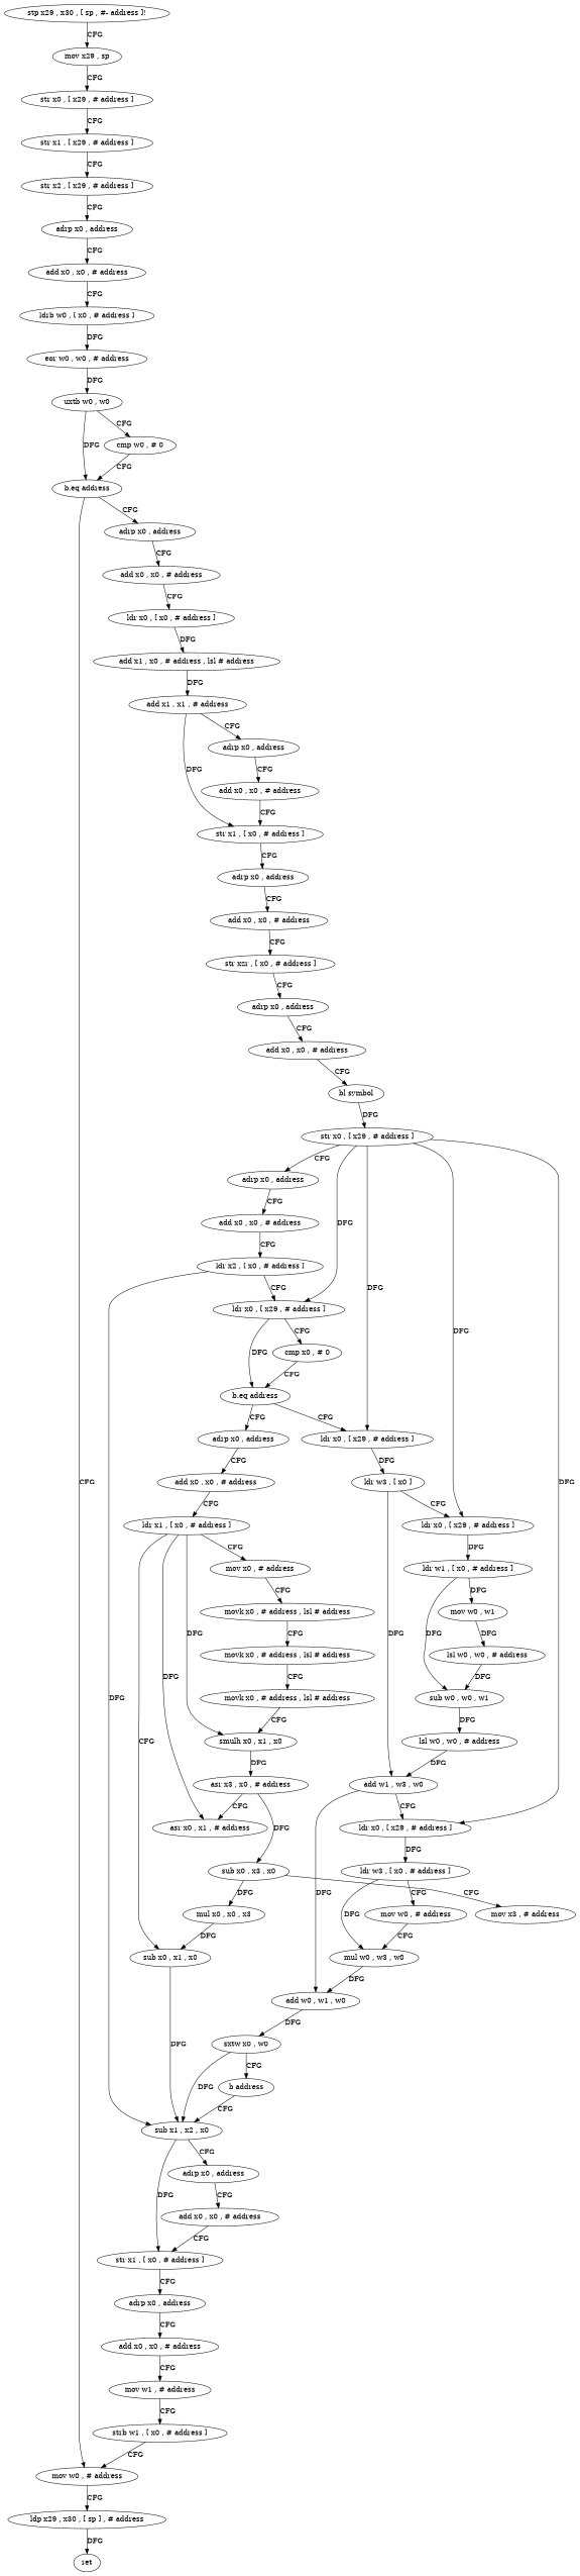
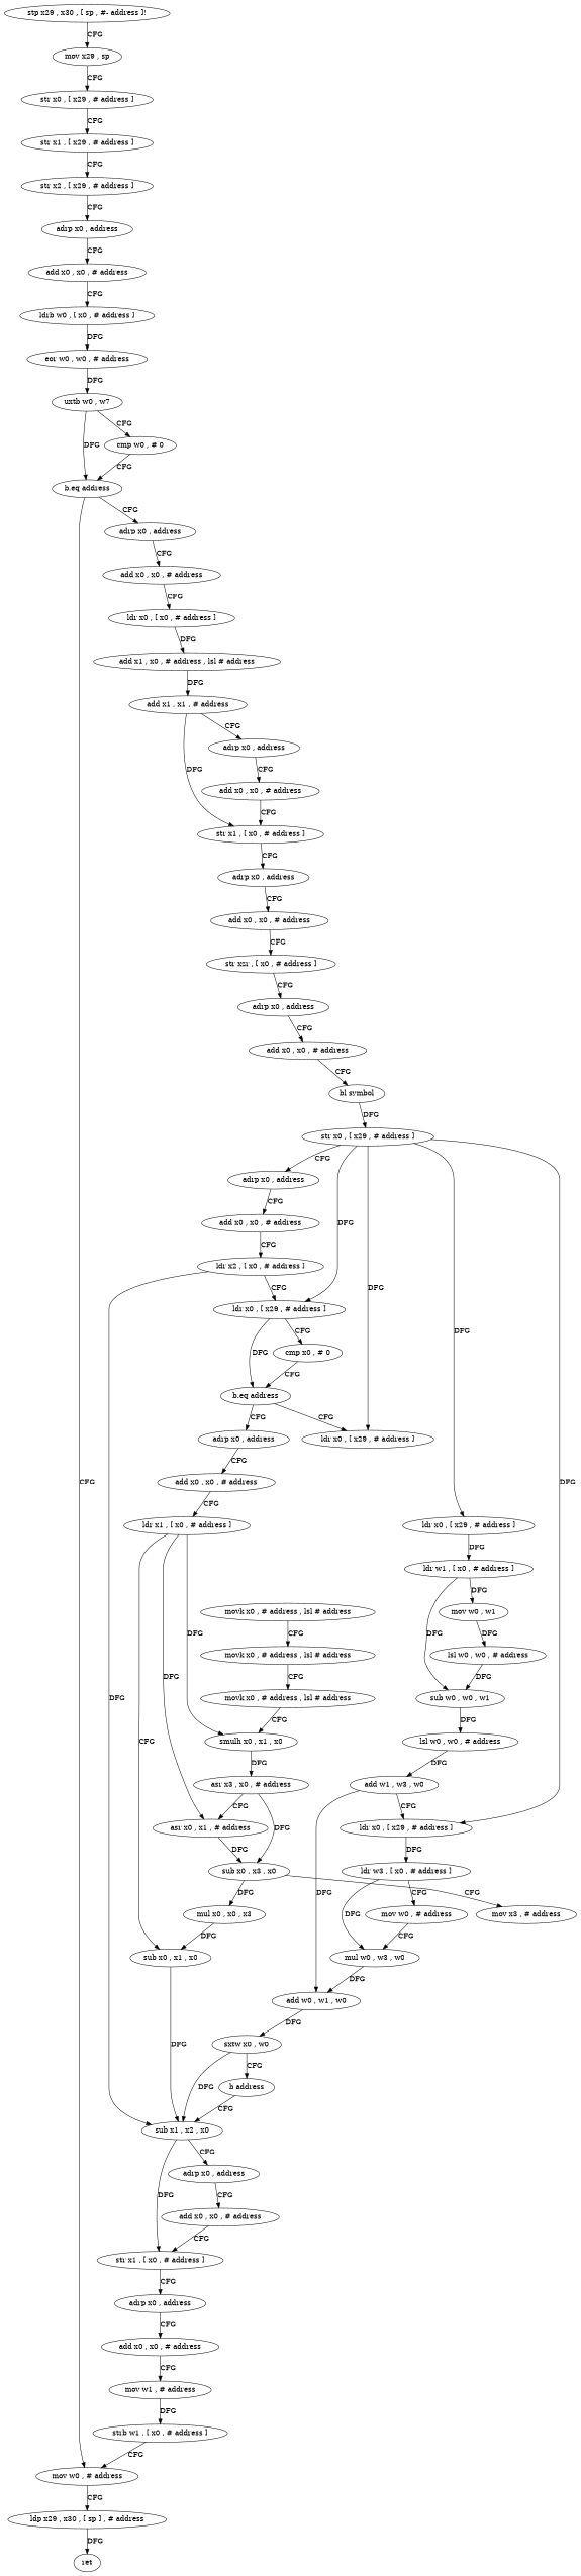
  digraph {
    n1 [label="stp x29 , x30 , [ sp , #- address ]!"]
    n2 [label="mov x29 , sp"]
    n3 [label="str x0 , [ x29 , # address ]"]
    n4 [label="str x1 , [ x29 , # address ]"]
    n5 [label="str x2 , [ x29 , # address ]"]
    n6 [label="adrp x0 , address"]
    n7 [label="add x0 , x0 , # address"]
    n8 [label="ldrb w0 , [ x0 , # address ]"]
    n9 [label="eor w0 , w0 , # address"]
-   n10 [label="uxtb w0 , w0"]
+   n10 [label="uxtb w0 , w7"]
    n11 [label="cmp w0 , # 0"]
    n12 [label="b.eq address"]
    n13 [label="mov w0 , # address"]
    n14 [label="adrp x0 , address"]
    n15 [label="ldp x29 , x30 , [ sp ] , # address"]
    n16 [label="add x0 , x0 , # address"]
    n17 [label=ret]
    n18 [label="ldr x0 , [ x0 , # address ]"]
    n19 [label="add x1 , x0 , # address , lsl # address"]
    n20 [label="add x1 , x1 , # address"]
    n21 [label="adrp x0 , address"]
    n22 [label="str x1 , [ x0 , # address ]"]
    n23 [label="add x0 , x0 , # address"]
    n24 [label="adrp x0 , address"]
    n25 [label="add x0 , x0 , # address"]
    n26 [label="str xzr , [ x0 , # address ]"]
    n27 [label="adrp x0 , address"]
    n28 [label="add x0 , x0 , # address"]
    n29 [label="bl symbol"]
    n30 [label="str x0 , [ x29 , # address ]"]
    n31 [label="adrp x0 , address"]
    n32 [label="ldr x0 , [ x29 , # address ]"]
    n33 [label="ldr x0 , [ x29 , # address ]"]
    n34 [label="ldr x0 , [ x29 , # address ]"]
    n35 [label="ldr x0 , [ x29 , # address ]"]
    n36 [label="add x0 , x0 , # address"]
    n37 [label="cmp x0 , # 0"]
    n38 [label="b.eq address"]
-   n39 [label="ldr w3 , [ x0 ]"]
    n40 [label="ldr w1 , [ x0 , # address ]"]
    n41 [label="ldr w3 , [ x0 , # address ]"]
    n42 [label="ldr x2 , [ x0 , # address ]"]
    n43 [label="sub x1 , x2 , x0"]
    n44 [label="adrp x0 , address"]
    n45 [label="str x1 , [ x0 , # address ]"]
    n46 [label="adrp x0 , address"]
    n47 [label="add x0 , x0 , # address"]
    n48 [label="ldr x1 , [ x0 , # address ]"]
    n49 [label="add w1 , w3 , w0"]
-   n50 [label="mov x0 , # address"]
    n51 [label="smulh x0 , x1 , x0"]
    n52 [label="asr x0 , x1 , # address"]
    n53 [label="sub x0 , x1 , x0"]
    n54 [label="movk x0 , # address , lsl # address"]
    n55 [label="asr x3 , x0 , # address"]
    n56 [label="sub x0 , x3 , x0"]
    n57 [label="movk x0 , # address , lsl # address"]
    n58 [label="movk x0 , # address , lsl # address"]
    n59 [label="mov x3 , # address"]
    n60 [label="mul x0 , x0 , x3"]
    n61 [label="add x0 , x0 , # address"]
    n62 [label="adrp x0 , address"]
    n63 [label="add w0 , w1 , w0"]
    n64 [label="mov w0 , w1"]
    n65 [label="sub w0 , w0 , w1"]
    n66 [label="lsl w0 , w0 , # address"]
    n67 [label="lsl w0 , w0 , # address"]
    n68 [label="sxtw x0 , w0"]
    n69 [label="mov w0 , # address"]
    n70 [label="mul w0 , w3 , w0"]
    n71 [label="b address"]
    n72 [label="add x0 , x0 , # address"]
    n73 [label="mov w1 , # address"]
    n74 [label="strb w1 , [ x0 , # address ]"]
    n1 -> n2 [label=CFG]
    n2 -> n3 [label=CFG]
    n3 -> n4 [label=CFG]
    n4 -> n5 [label=CFG]
    n5 -> n6 [label=CFG]
    n6 -> n7 [label=CFG]
    n7 -> n8 [label=CFG]
    n8 -> n9 [label=DFG]
    n9 -> n10 [label=DFG]
    n10 -> n11 [label=CFG]
    n10 -> n12 [label=DFG]
    n11 -> n12 [label=CFG]
    n12 -> n13 [label=CFG]
    n12 -> n14 [label=CFG]
    n13 -> n15 [label=CFG]
    n14 -> n16 [label=CFG]
    n15 -> n17 [label=DFG]
    n16 -> n18 [label=CFG]
    n18 -> n19 [label=DFG]
    n19 -> n20 [label=DFG]
    n20 -> n21 [label=CFG]
    n20 -> n22 [label=DFG]
    n21 -> n23 [label=CFG]
    n22 -> n24 [label=CFG]
    n23 -> n22 [label=CFG]
    n24 -> n25 [label=CFG]
    n25 -> n26 [label=CFG]
    n26 -> n27 [label=CFG]
    n27 -> n28 [label=CFG]
    n28 -> n29 [label=CFG]
    n29 -> n30 [label=DFG]
    n30 -> n31 [label=CFG]
    n30 -> n32 [label=DFG]
    n30 -> n33 [label=DFG]
    n30 -> n34 [label=DFG]
    n30 -> n35 [label=DFG]
    n31 -> n36 [label=CFG]
    n32 -> n37 [label=CFG]
    n32 -> n38 [label=DFG]
-   n33 -> n39 [label=DFG]
    n34 -> n40 [label=DFG]
    n35 -> n41 [label=DFG]
    n36 -> n42 [label=CFG]
    n37 -> n38 [label=CFG]
    n38 -> n33 [label=CFG]
    n38 -> n46 [label=CFG]
-   n39 -> n34 [label=CFG]
-   n39 -> n49 [label=DFG]
    n40 -> n64 [label=DFG]
    n40 -> n65 [label=DFG]
    n41 -> n69 [label=CFG]
    n41 -> n70 [label=DFG]
    n42 -> n32 [label=CFG]
    n42 -> n43 [label=DFG]
    n43 -> n44 [label=CFG]
    n43 -> n45 [label=DFG]
    n44 -> n61 [label=CFG]
    n45 -> n62 [label=CFG]
    n46 -> n47 [label=CFG]
    n47 -> n48 [label=CFG]
-   n48 -> n50 [label=CFG]
    n48 -> n51 [label=DFG]
    n48 -> n52 [label=DFG]
    n48 -> n53 [label=CFG]
    n49 -> n35 [label=CFG]
    n49 -> n63 [label=DFG]
-   n50 -> n54 [label=CFG]
    n51 -> n55 [label=DFG]
+   n52 -> n56 [label=DFG]
    n53 -> n43 [label=DFG]
    n54 -> n57 [label=CFG]
    n55 -> n52 [label=CFG]
    n55 -> n56 [label=DFG]
    n56 -> n59 [label=CFG]
    n56 -> n60 [label=DFG]
    n57 -> n58 [label=CFG]
    n58 -> n51 [label=CFG]
    n60 -> n53 [label=DFG]
    n61 -> n45 [label=CFG]
    n62 -> n72 [label=CFG]
    n63 -> n68 [label=DFG]
    n64 -> n66 [label=DFG]
    n65 -> n67 [label=DFG]
    n66 -> n65 [label=DFG]
    n67 -> n49 [label=DFG]
    n68 -> n43 [label=DFG]
    n68 -> n71 [label=CFG]
    n69 -> n70 [label=CFG]
    n70 -> n63 [label=DFG]
    n71 -> n43 [label=CFG]
    n72 -> n73 [label=CFG]
-   n73 -> n74 [label=CFG]
+   n73 -> n74 [label=DFG]
    n74 -> n13 [label=CFG]
  }
